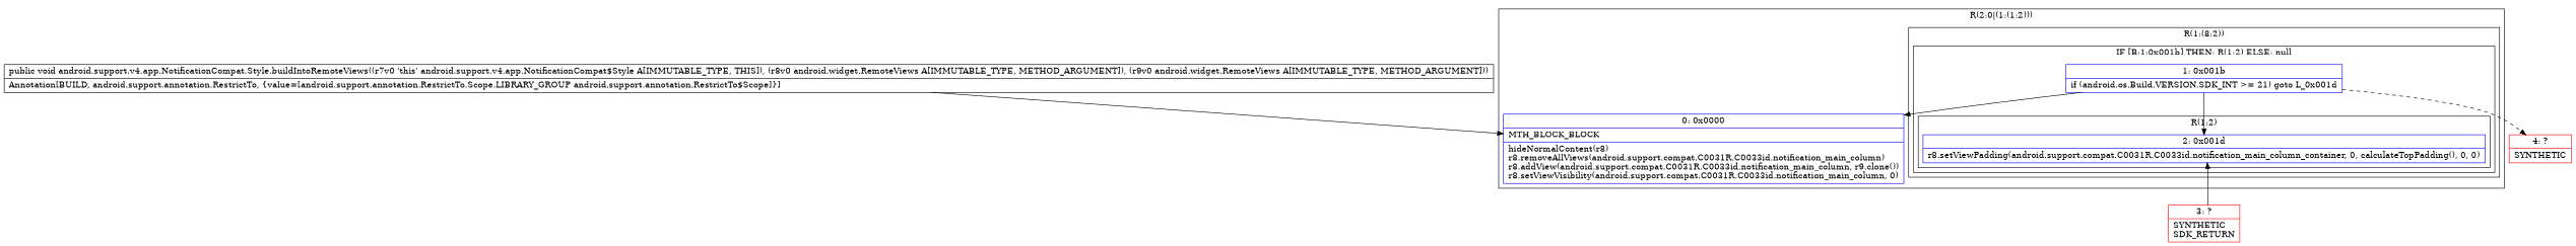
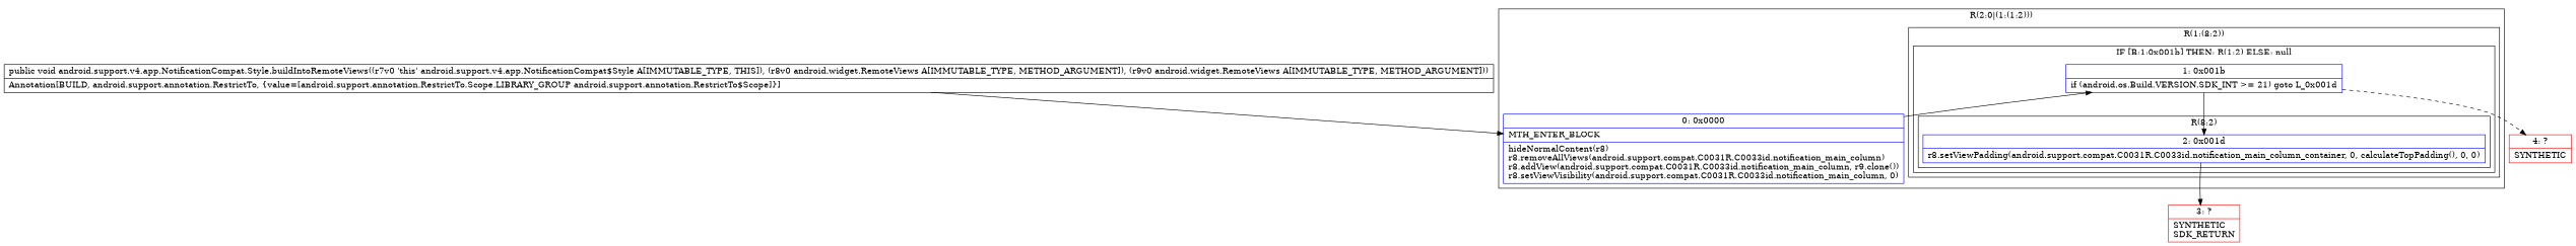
  digraph {
    node [color=blue shape=record]
    n1 [label="{2\:\ 0x001d|r8.setViewPadding(android.support.compat.C0031R.C0033id.notification_main_column_container, 0, calculateTopPadding(), 0, 0)\l}"]
    n2 [label="{1\:\ 0x001b|if (android.os.Build.VERSION.SDK_INT \>= 21) goto L_0x001d\l}"]
-   n3 [label="{0\:\ 0x0000|MTH_BLOCK_BLOCK\l|hideNormalContent(r8)\lr8.removeAllViews(android.support.compat.C0031R.C0033id.notification_main_column)\lr8.addView(android.support.compat.C0031R.C0033id.notification_main_column, r9.clone())\lr8.setViewVisibility(android.support.compat.C0031R.C0033id.notification_main_column, 0)\l}"]
+   n3 [label="{0\:\ 0x0000|MTH_ENTER_BLOCK\l|hideNormalContent(r8)\lr8.removeAllViews(android.support.compat.C0031R.C0033id.notification_main_column)\lr8.addView(android.support.compat.C0031R.C0033id.notification_main_column, r9.clone())\lr8.setViewVisibility(android.support.compat.C0031R.C0033id.notification_main_column, 0)\l}"]
    n4 [color=red label="{3\:\ ?|SYNTHETIC\lSDK_RETURN\l}"]
    n5 [color=red label="{4\:\ ?|SYNTHETIC\l}"]
    n6 [label="{public void android.support.v4.app.NotificationCompat.Style.buildIntoRemoteViews((r7v0 'this' android.support.v4.app.NotificationCompat$Style A[IMMUTABLE_TYPE, THIS]), (r8v0 android.widget.RemoteViews A[IMMUTABLE_TYPE, METHOD_ARGUMENT]), (r9v0 android.widget.RemoteViews A[IMMUTABLE_TYPE, METHOD_ARGUMENT]))  | Annotation[BUILD, android.support.annotation.RestrictTo, \{value=[android.support.annotation.RestrictTo.Scope.LIBRARY_GROUP android.support.annotation.RestrictTo$Scope]\}]\l}" color=""]
    subgraph cluster_1 {
      label="R(2:0|(1:(1:2)))"
      n3
      subgraph cluster_2 {
        label="R(1:(8:2))"
        subgraph cluster_3 {
          label="IF [B:1:0x001b] THEN: R(1:2) ELSE: null"
          n2
          subgraph cluster_4 {
-           label="R(1:2)"
+           label="R(8:2)"
            n1
          }
        }
      }
    }
-   n4 -> n1
+   n1 -> n4
    n2 -> n1
    n2 -> n5 [style=dashed]
-   n2 -> n3
+   n3 -> n2
    n6 -> n3
  }
